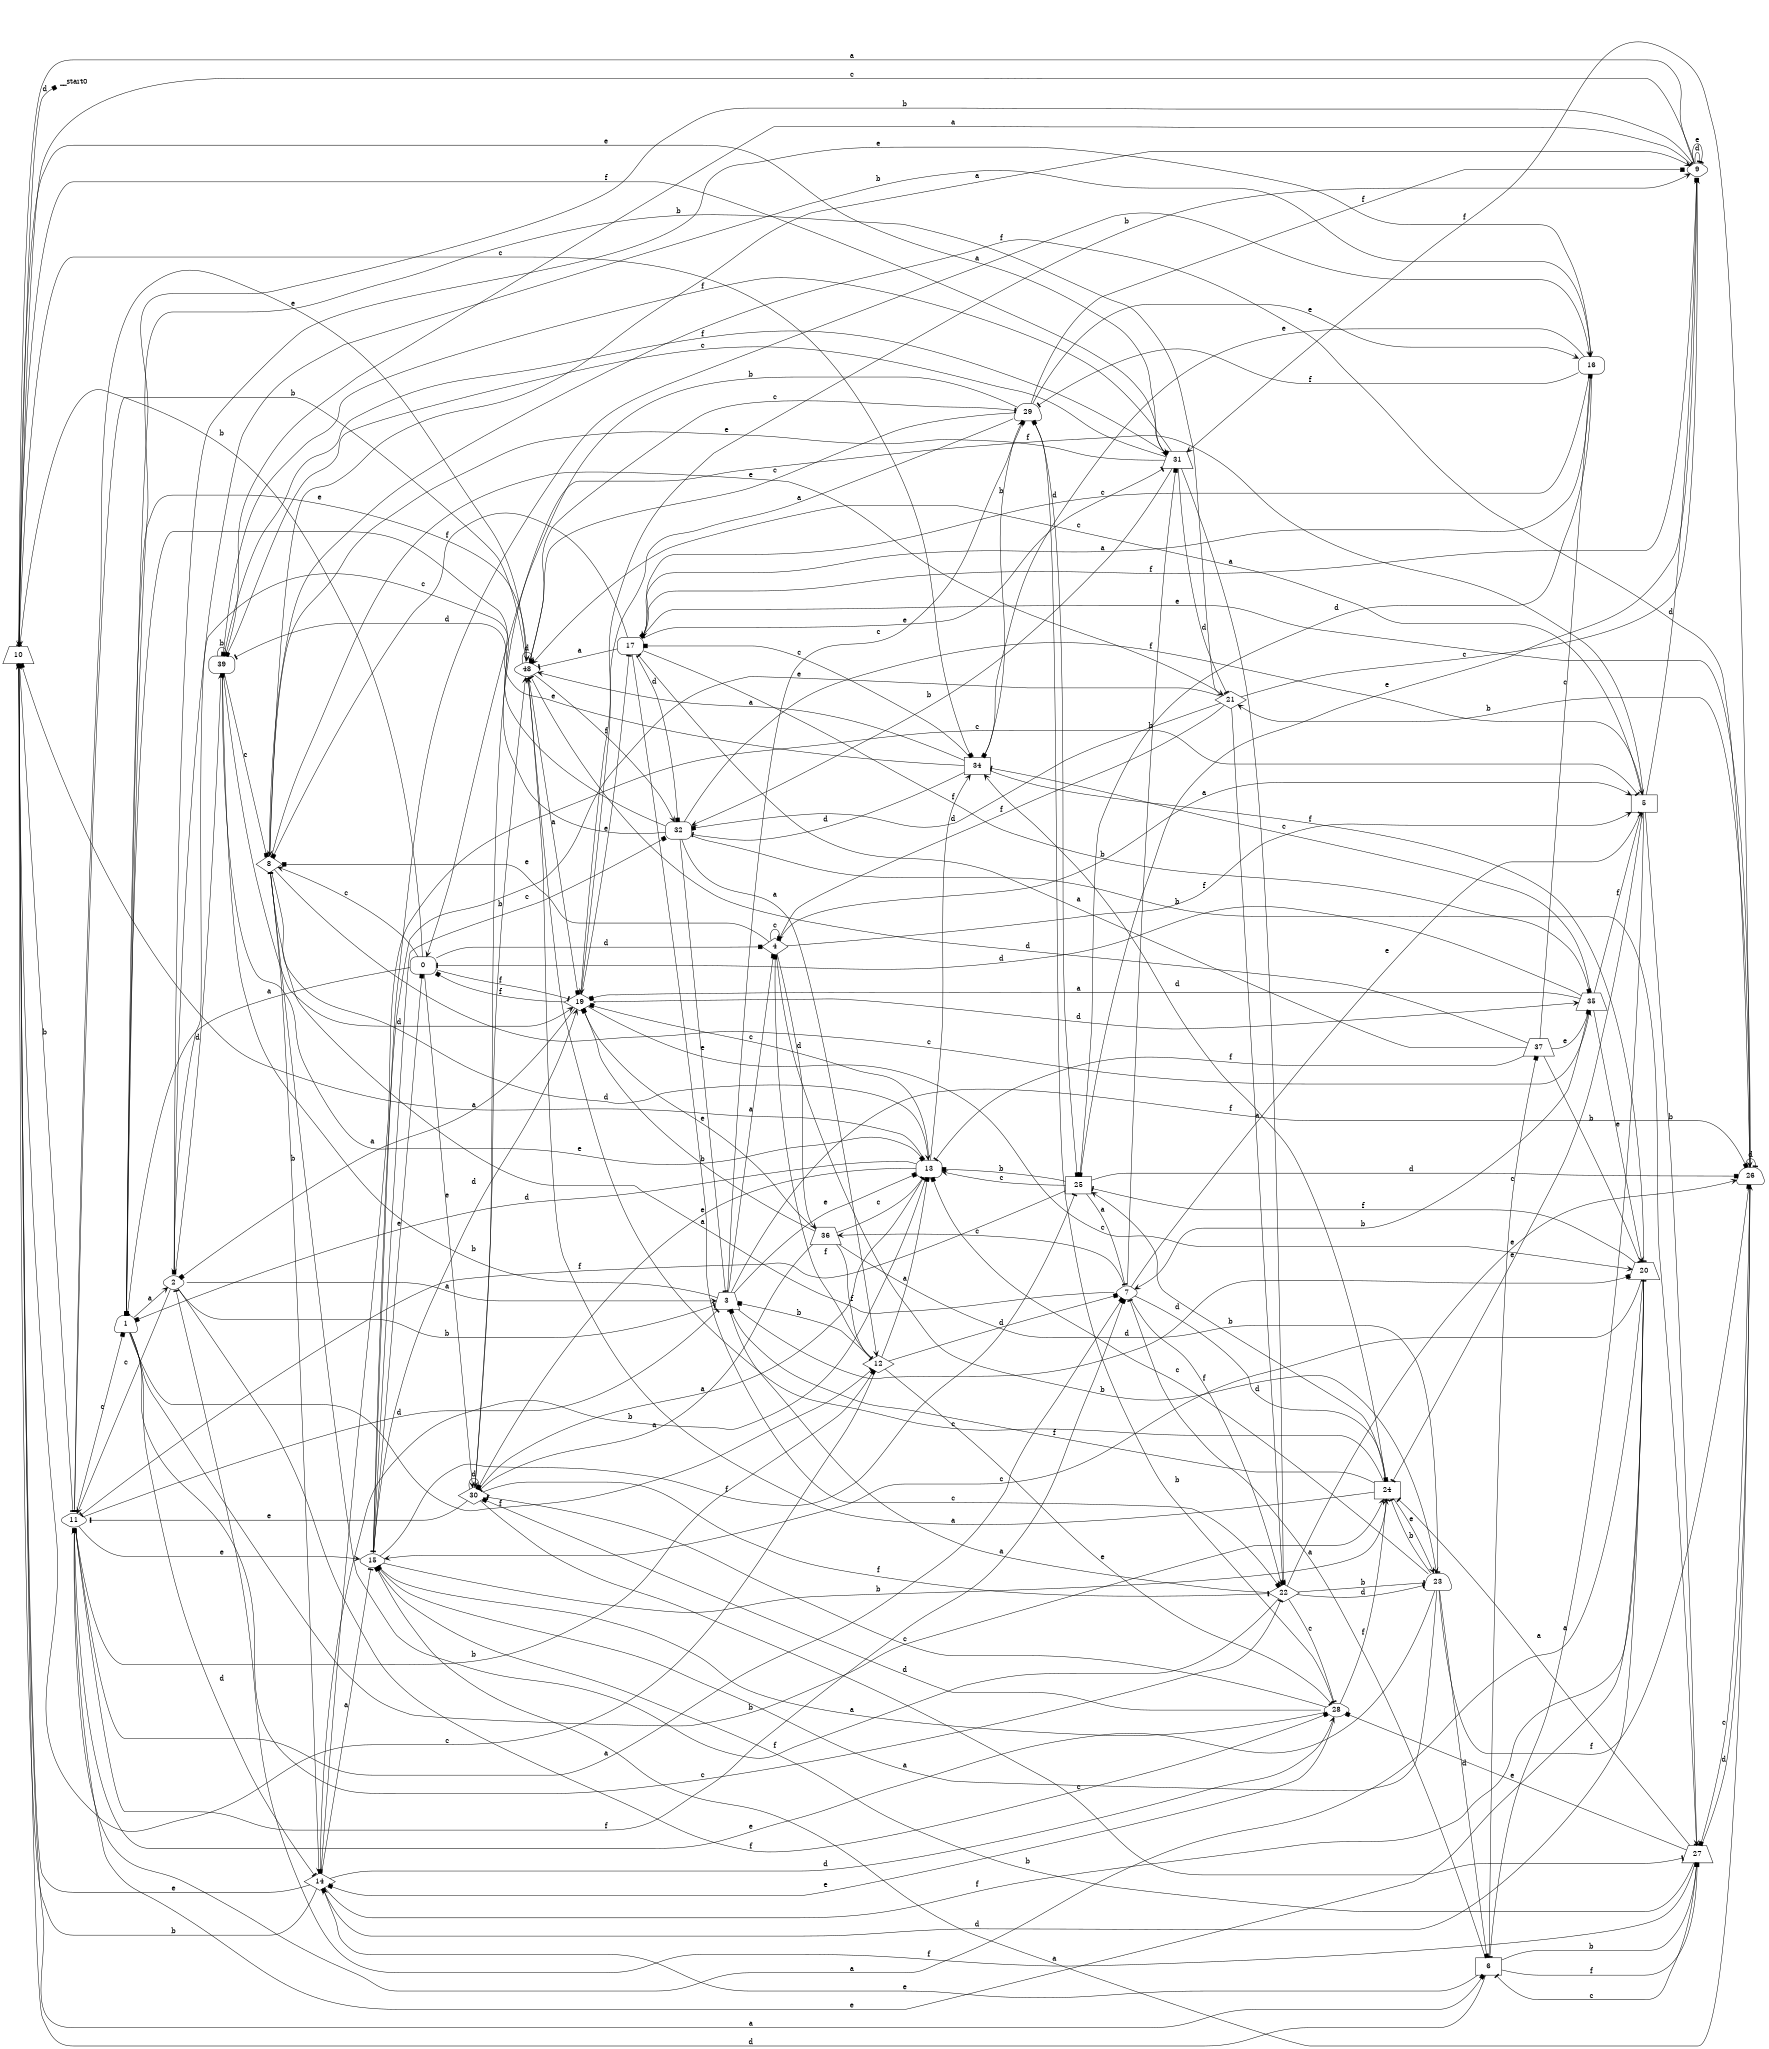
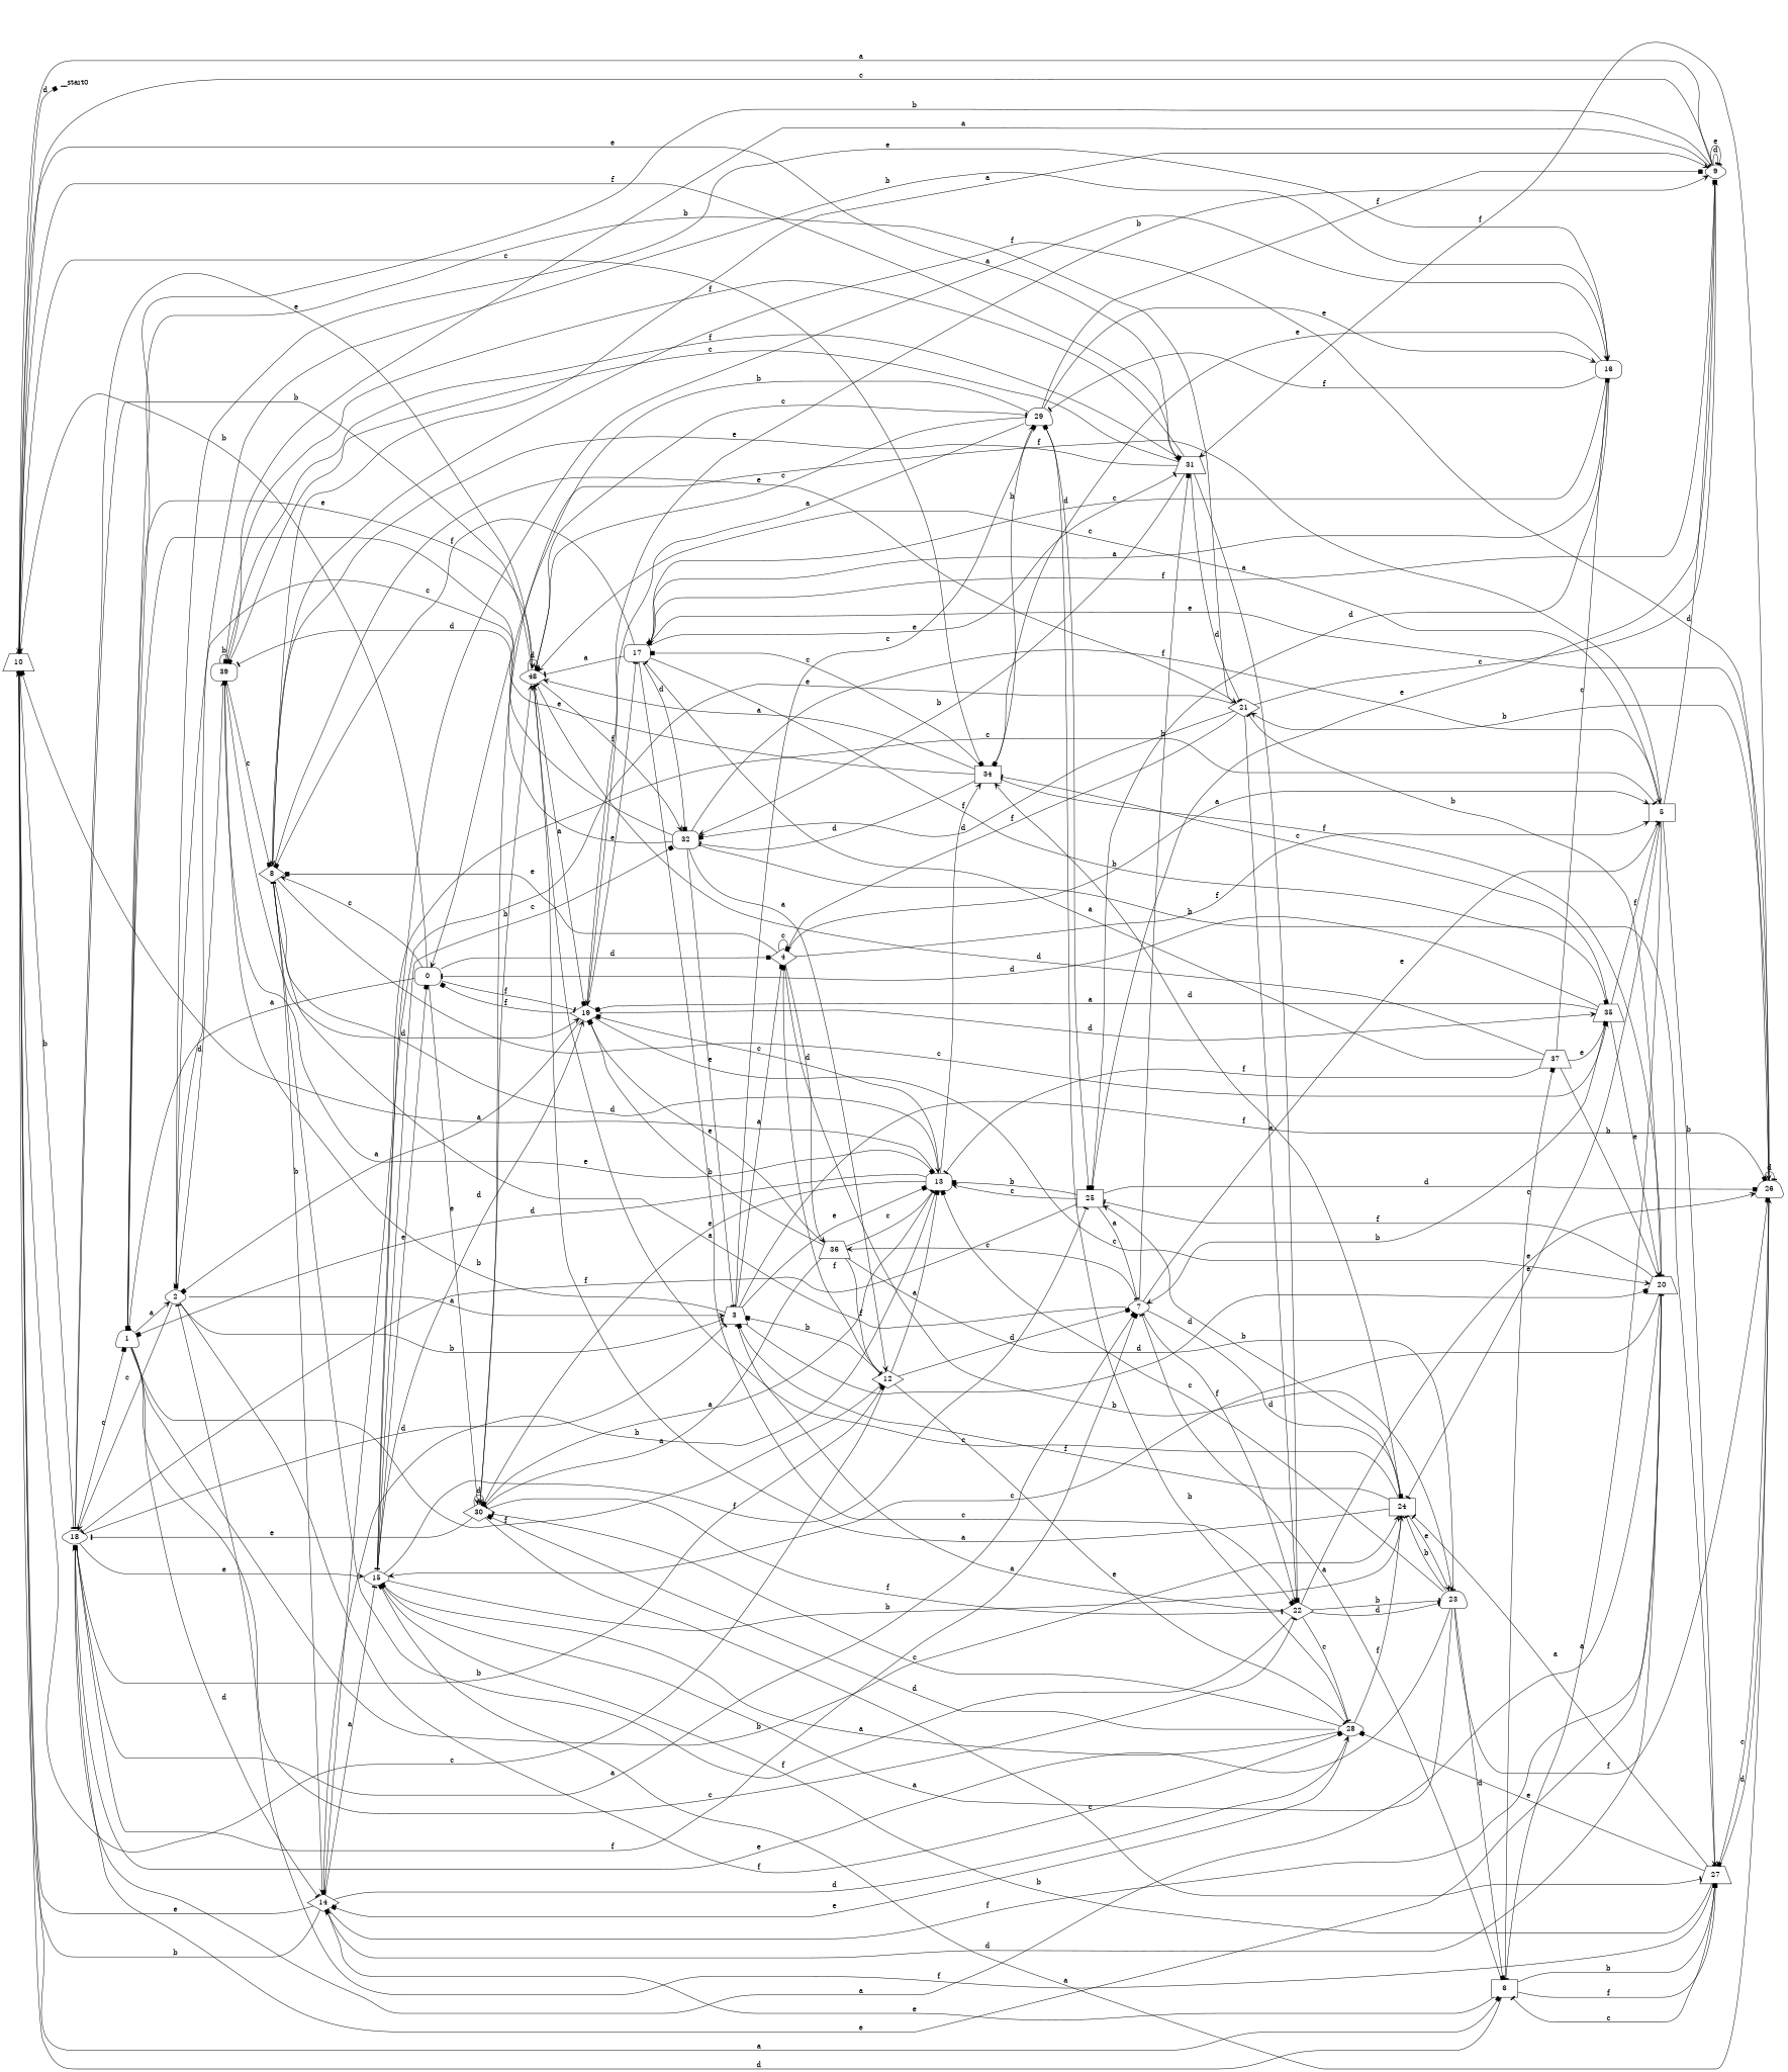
  digraph {
    rankdir=LR
    node [shape=diamond color=black fillcolor=white style=filled]
    edge [arrowhead=box]
    __start0 [shape=none color="" fillcolor="" style=""]
    n2 [label=0 shape=box style="rounded,filled"]
    n3 [label=1 shape=trapezium style="rounded,filled"]
    n4 [label=4]
    n5 [label=8]
    n6 [label=10 shape=trapezium]
    n7 [label=19]
    n8 [label=30]
    n9 [label=2 style="rounded,filled"]
    n10 [label=12]
    n11 [label=14]
    n12 [label=48 style="rounded,filled"]
    n13 [label=22]
    n14 [label=24 shape=box]
    n15 [label=5 shape=box]
    n16 [label=23 shape=trapezium style="rounded,filled"]
    n17 [label=36 shape=trapezium]
    n18 [label=13 shape=box style="rounded,filled"]
    n19 [label=26 shape=trapezium style="rounded,filled"]
    n20 [label=9 style="rounded,filled"]
    n21 [label=21]
    n22 [label=35 shape=trapezium]
-   n23 [label=11 style="rounded,filled"]
+   n23 [label=18 style="rounded,filled"]
    n24 [label=6 shape=box]
    n25 [label=31 shape=trapezium]
    n26 [label=34 shape=box]
    n27 [label=20 shape=trapezium]
    n28 [label=17 shape=box style="rounded,filled"]
    n29 [label=27 shape=trapezium]
    n30 [label=3 shape=trapezium]
    n31 [label=16 shape=box style="rounded,filled"]
    n32 [label=28 style="rounded,filled"]
    n33 [label=39 shape=box style="rounded,filled"]
    n34 [label=7 style="rounded,filled"]
    n35 [label=15 style="rounded,filled"]
    n36 [label=29 shape=trapezium style="rounded,filled"]
    n37 [label=32 shape=box style="rounded,filled"]
    n38 [label=25 shape=box]
    n39 [label=37 shape=trapezium]
    n2 -> n3 [arrowhead=tee label=a]
    n2 -> n4 [label=d]
    n2 -> n5 [arrowhead=vee label=c]
    n2 -> n6 [arrowhead=vee label=b]
    n2 -> n7 [arrowhead=tee label=f]
    n2 -> n8 [arrowhead=vee label=e]
    n3 -> n9 [arrowhead=vee label=a]
    n3 -> n10 [arrowhead=tee label=f]
    n3 -> n11 [arrowhead=tee label=d]
    n3 -> n12 [arrowhead=vee label=e]
    n3 -> n13 [arrowhead=tee label=c]
    n3 -> n14 [arrowhead=vee label=b]
    n4 -> n4 [label=c]
    n4 -> n5 [label=e]
    n4 -> n15 [arrowhead=vee label=a]
    n4 -> n15 [arrowhead=vee label=f]
    n4 -> n16 [arrowhead=vee label=b]
    n4 -> n17 [arrowhead=vee label=d]
    n5 -> n11 [arrowhead=vee label=b]
    n5 -> n18 [arrowhead=vee label=d]
    n5 -> n19 [arrowhead=vee label=f]
    n5 -> n20 [arrowhead=vee label=a]
    n5 -> n21 [arrowhead=vee label=e]
    n5 -> n22 [arrowhead=vee label=c]
    n6 -> __start0 [label=d]
    n6 -> n23 [arrowhead=tee label=b]
    n6 -> n24 [label=a]
    n6 -> n25 [arrowhead=vee label=e]
    n6 -> n25 [label=f]
    n6 -> n26 [label=c]
    n7 -> n2 [label=f]
    n7 -> n9 [label=a]
    n7 -> n20 [arrowhead=vee label=b]
    n7 -> n22 [arrowhead=vee label=d]
    n7 -> n27 [arrowhead=vee label=c]
    n7 -> n28 [arrowhead=tee label=e]
    n8 -> n8 [label=d]
    n8 -> n12 [arrowhead=vee label=b]
    n8 -> n13 [arrowhead=tee label=f]
    n8 -> n18 [arrowhead=tee label=a]
    n8 -> n23 [arrowhead=tee label=e]
    n8 -> n29 [arrowhead=tee label=c]
    n9 -> n23 [arrowhead=vee label=c]
    n9 -> n30 [arrowhead=vee label=a]
    n9 -> n30 [arrowhead=tee label=b]
    n9 -> n31 [arrowhead=vee label=e]
    n9 -> n32 [label=f]
    n9 -> n33 [arrowhead=vee label=d]
    n10 -> n4 [label=f]
    n10 -> n6 [arrowhead=vee label=c]
    n10 -> n18 [label=a]
    n10 -> n30 [label=b]
    n10 -> n32 [arrowhead=tee label=e]
    n10 -> n34 [label=d]
    n11 -> n6 [label=b]
    n11 -> n6 [arrowhead=vee label=e]
    n11 -> n15 [arrowhead=tee label=c]
    n11 -> n27 [arrowhead=tee label=f]
    n11 -> n32 [arrowhead=vee label=d]
    n11 -> n35 [arrowhead=tee label=a]
    n12 -> n7 [label=a]
    n12 -> n12 [label=d]
    n12 -> n23 [arrowhead=tee label=b]
    n12 -> n23 [arrowhead=tee label=e]
    n12 -> n36 [arrowhead=tee label=c]
    n12 -> n37 [arrowhead=vee label=f]
    n13 -> n5 [arrowhead=tee label=f]
    n13 -> n16 [arrowhead=tee label=b]
    n13 -> n16 [arrowhead=tee label=d]
    n13 -> n19 [arrowhead=vee label=e]
    n13 -> n30 [arrowhead=tee label=a]
    n13 -> n32 [arrowhead=tee label=c]
    n14 -> n12 [arrowhead=tee label=a]
    n14 -> n12 [arrowhead=vee label=c]
    n14 -> n16 [arrowhead=vee label=e]
    n14 -> n26 [arrowhead=vee label=d]
    n14 -> n30 [label=f]
    n14 -> n38 [arrowhead=vee label=b]
    n15 -> n2 [arrowhead=vee label=f]
    n15 -> n12 [arrowhead=vee label=c]
    n15 -> n14 [arrowhead=tee label=e]
    n15 -> n20 [label=d]
    n15 -> n24 [arrowhead=tee label=a]
    n15 -> n29 [arrowhead=vee label=b]
    n16 -> n14 [arrowhead=tee label=b]
    n16 -> n18 [label=c]
    n16 -> n19 [label=f]
    n16 -> n23 [label=e]
    n16 -> n24 [label=d]
    n16 -> n35 [label=a]
    n17 -> n7 [label=b]
    n17 -> n7 [label=e]
    n17 -> n8 [arrowhead=tee label=a]
    n17 -> n10 [arrowhead=tee label=f]
    n17 -> n16 [arrowhead=tee label=d]
    n17 -> n18 [arrowhead=tee label=c]
    n18 -> n3 [label=d]
    n18 -> n6 [label=a]
    n18 -> n7 [label=c]
    n18 -> n8 [label=e]
    n18 -> n11 [label=b]
    n18 -> n26 [arrowhead=vee label=f]
    n19 -> n19 [arrowhead=tee label=d]
    n19 -> n21 [arrowhead=vee label=b]
    n19 -> n25 [arrowhead=vee label=f]
    n19 -> n28 [label=e]
    n19 -> n29 [label=c]
    n19 -> n35 [label=a]
    n20 -> n3 [label=b]
    n20 -> n6 [arrowhead=vee label=a]
    n20 -> n6 [arrowhead=tee label=c]
    n20 -> n20 [arrowhead=tee label=d]
    n20 -> n20 [arrowhead=tee label=e]
    n20 -> n28 [arrowhead=vee label=f]
    n21 -> n3 [label=b]
    n21 -> n4 [arrowhead=vee label=f]
    n21 -> n13 [arrowhead=vee label=a]
    n21 -> n20 [arrowhead=vee label=c]
    n21 -> n35 [arrowhead=tee label=e]
    n21 -> n37 [label=d]
    n22 -> n2 [arrowhead=tee label=d]
    n22 -> n7 [label=a]
    n22 -> n15 [arrowhead=vee label=f]
    n22 -> n26 [arrowhead=tee label=c]
    n22 -> n27 [arrowhead=vee label=e]
    n22 -> n34 [arrowhead=vee label=b]
    n23 -> n3 [label=c]
    n23 -> n10 [label=b]
    n23 -> n30 [arrowhead=tee label=d]
    n23 -> n34 [label=a]
    n23 -> n34 [label=f]
    n23 -> n35 [arrowhead=vee label=e]
    n24 -> n6 [arrowhead=tee label=d]
    n24 -> n11 [label=e]
    n24 -> n29 [label=b]
    n24 -> n29 [label=f]
    n24 -> n34 [arrowhead=tee label=a]
    n24 -> n39 [label=c]
    n25 -> n5 [arrowhead=vee label=e]
    n25 -> n13 [label=a]
    n25 -> n21 [arrowhead=tee label=d]
    n25 -> n33 [label=c]
    n25 -> n33 [label=f]
    n25 -> n37 [arrowhead=vee label=b]
    n26 -> n3 [label=e]
    n26 -> n12 [arrowhead=vee label=a]
    n26 -> n27 [arrowhead=tee label=f]
    n26 -> n28 [label=c]
    n26 -> n36 [arrowhead=vee label=b]
    n26 -> n37 [arrowhead=tee label=d]
    n27 -> n11 [arrowhead=vee label=d]
+   n27 -> n21 [arrowhead=tee label=b]
    n27 -> n23 [arrowhead=vee label=a]
    n27 -> n23 [label=e]
    n27 -> n35 [arrowhead=vee label=c]
    n27 -> n38 [arrowhead=tee label=f]
    n28 -> n5 [label=f]
    n28 -> n12 [arrowhead=tee label=a]
    n28 -> n13 [label=c]
    n28 -> n22 [label=b]
    n28 -> n25 [arrowhead=tee label=e]
    n28 -> n37 [label=d]
    n29 -> n9 [arrowhead=tee label=f]
    n29 -> n14 [arrowhead=tee label=a]
    n29 -> n19 [arrowhead=vee label=d]
    n29 -> n24 [arrowhead=tee label=c]
    n29 -> n32 [label=e]
    n29 -> n35 [arrowhead=tee label=b]
    n30 -> n4 [label=a]
    n30 -> n18 [label=e]
    n30 -> n19 [label=f]
    n30 -> n27 [label=d]
    n30 -> n33 [label=b]
    n30 -> n36 [label=c]
    n31 -> n9 [arrowhead=vee label=b]
    n31 -> n26 [label=e]
    n31 -> n28 [arrowhead=vee label=a]
    n31 -> n28 [arrowhead=tee label=c]
    n31 -> n36 [arrowhead=tee label=f]
    n31 -> n38 [label=d]
    n32 -> n8 [arrowhead=tee label=c]
    n32 -> n8 [label=d]
    n32 -> n11 [label=e]
    n32 -> n14 [arrowhead=vee label=f]
    n32 -> n35 [arrowhead=tee label=a]
    n32 -> n36 [label=b]
    n33 -> n5 [label=c]
    n33 -> n7 [arrowhead=vee label=d]
    n33 -> n18 [label=e]
    n33 -> n20 [arrowhead=tee label=a]
    n33 -> n25 [arrowhead=tee label=f]
    n33 -> n33 [arrowhead=tee label=b]
    n34 -> n5 [arrowhead=tee label=a]
    n34 -> n13 [arrowhead=vee label=f]
    n34 -> n14 [label=d]
    n34 -> n15 [arrowhead=tee label=e]
    n34 -> n17 [arrowhead=vee label=c]
    n34 -> n25 [label=b]
    n35 -> n2 [label=e]
    n35 -> n7 [arrowhead=vee label=d]
    n35 -> n14 [arrowhead=tee label=b]
    n35 -> n31 [arrowhead=vee label=a]
    n35 -> n37 [label=c]
    n35 -> n38 [arrowhead=tee label=f]
    n36 -> n7 [arrowhead=vee label=a]
    n36 -> n8 [arrowhead=vee label=b]
    n36 -> n12 [arrowhead=vee label=c]
    n36 -> n20 [label=f]
    n36 -> n31 [arrowhead=vee label=e]
    n36 -> n38 [label=d]
    n37 -> n9 [label=c]
    n37 -> n10 [arrowhead=vee label=a]
    n37 -> n15 [arrowhead=vee label=f]
    n37 -> n29 [arrowhead=tee label=b]
    n37 -> n30 [arrowhead=tee label=e]
    n37 -> n33 [arrowhead=tee label=d]
    n38 -> n18 [label=b]
    n38 -> n18 [arrowhead=vee label=c]
    n38 -> n19 [label=d]
    n38 -> n20 [label=e]
    n38 -> n23 [arrowhead=tee label=f]
    n38 -> n34 [arrowhead=tee label=a]
    n39 -> n12 [arrowhead=tee label=d]
    n39 -> n18 [arrowhead=tee label=f]
    n39 -> n22 [label=e]
    n39 -> n27 [arrowhead=tee label=b]
    n39 -> n28 [arrowhead=tee label=a]
    n39 -> n31 [label=c]
  }
